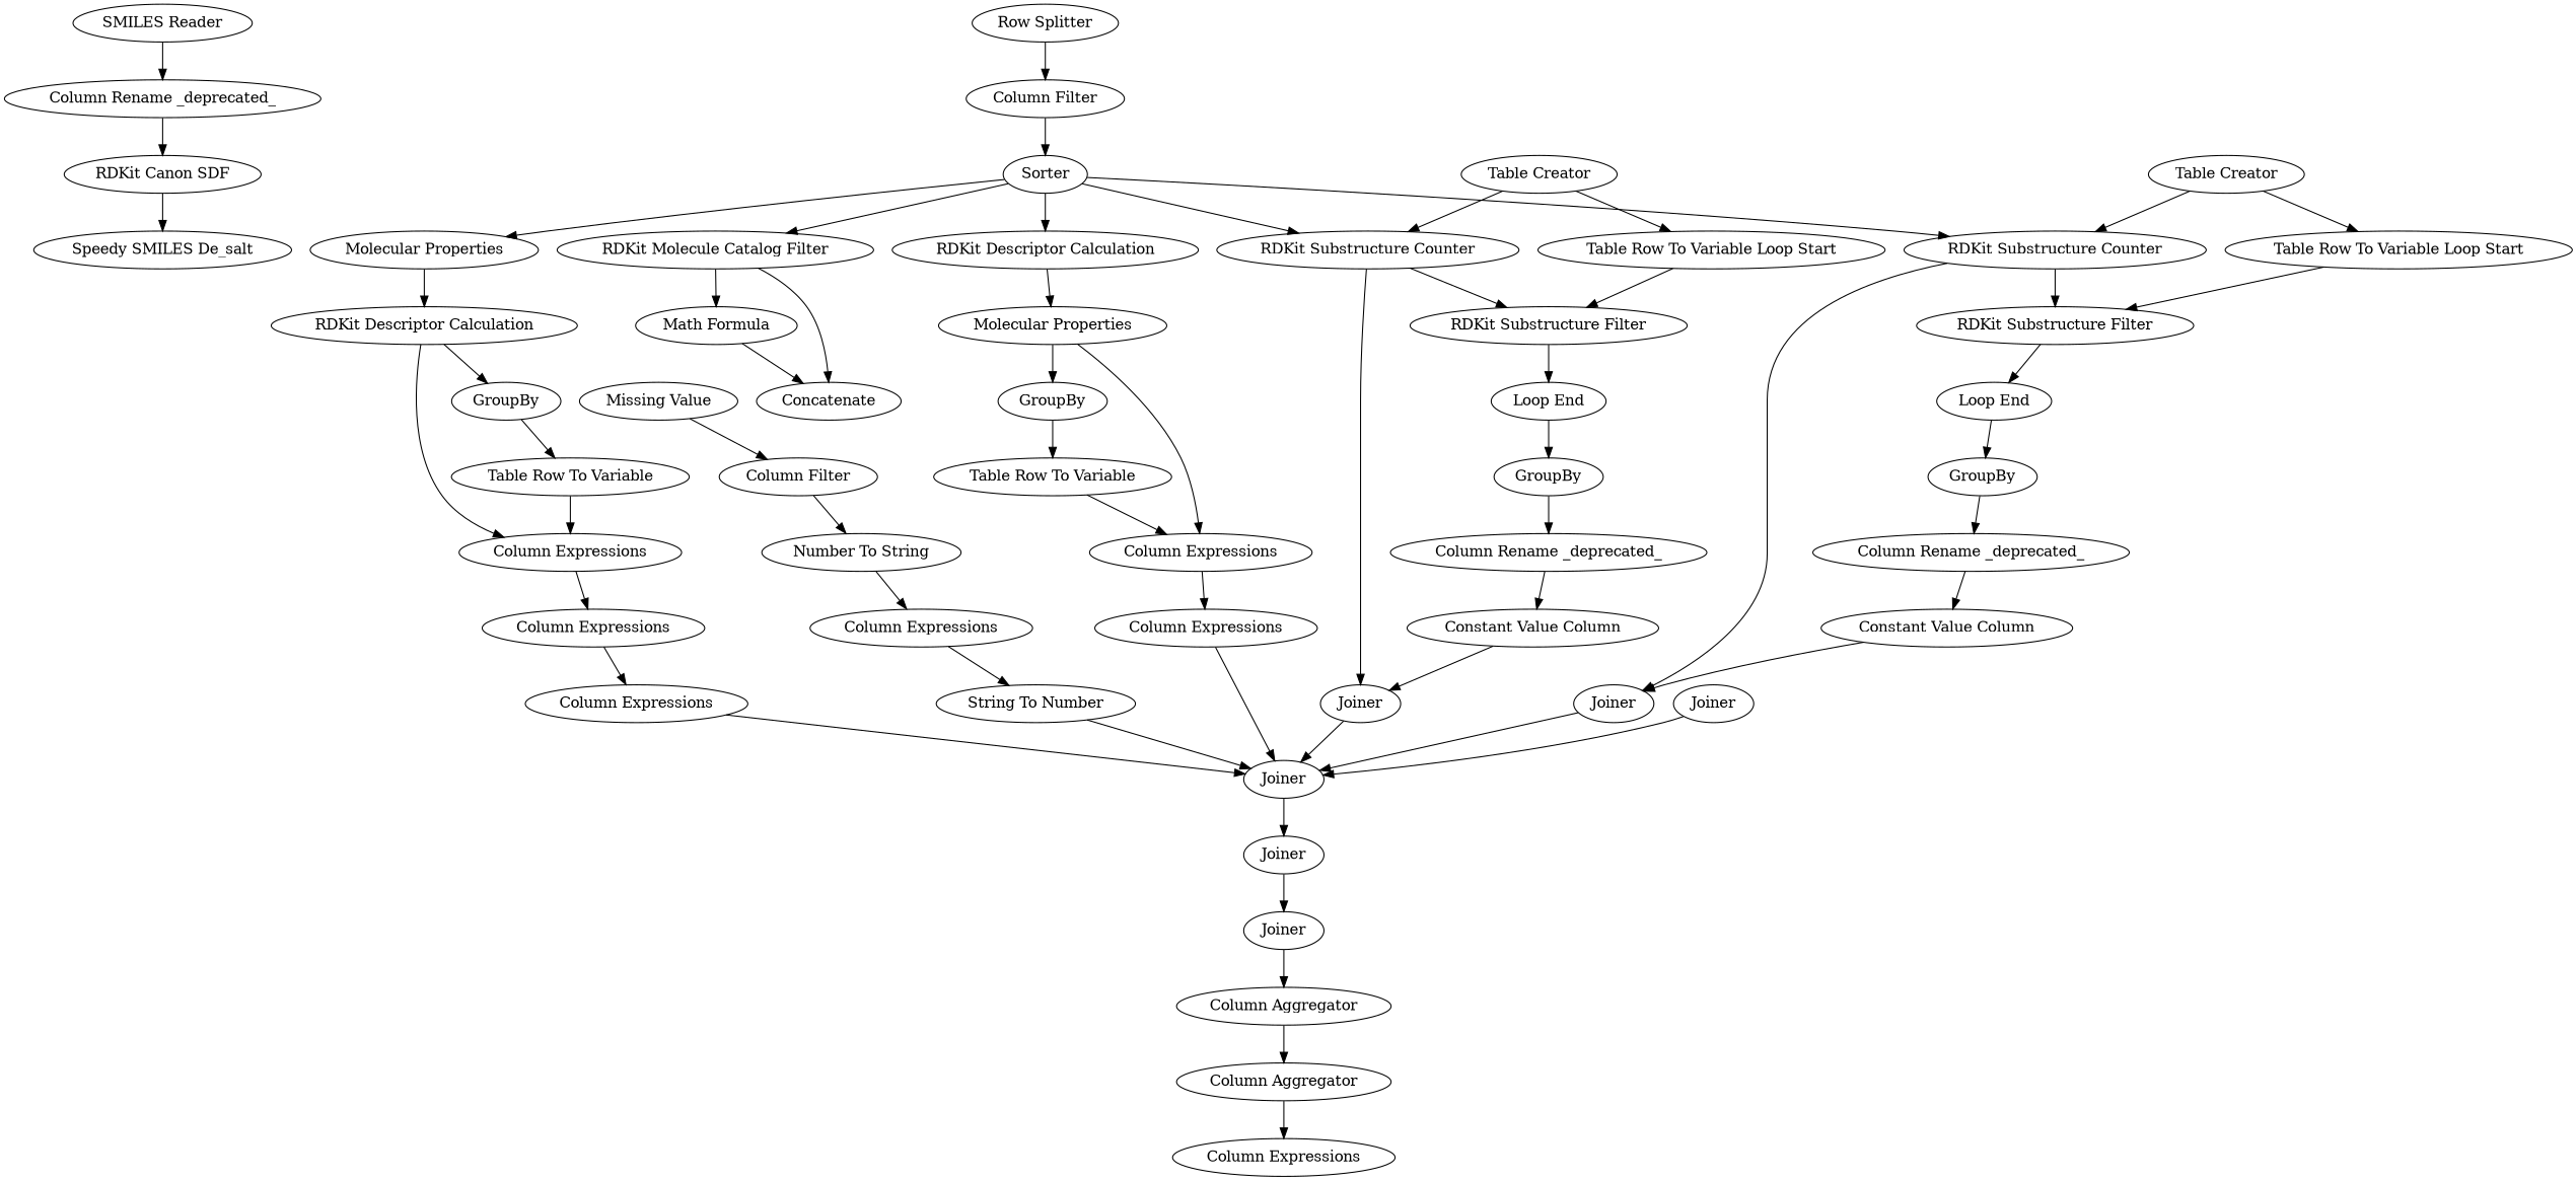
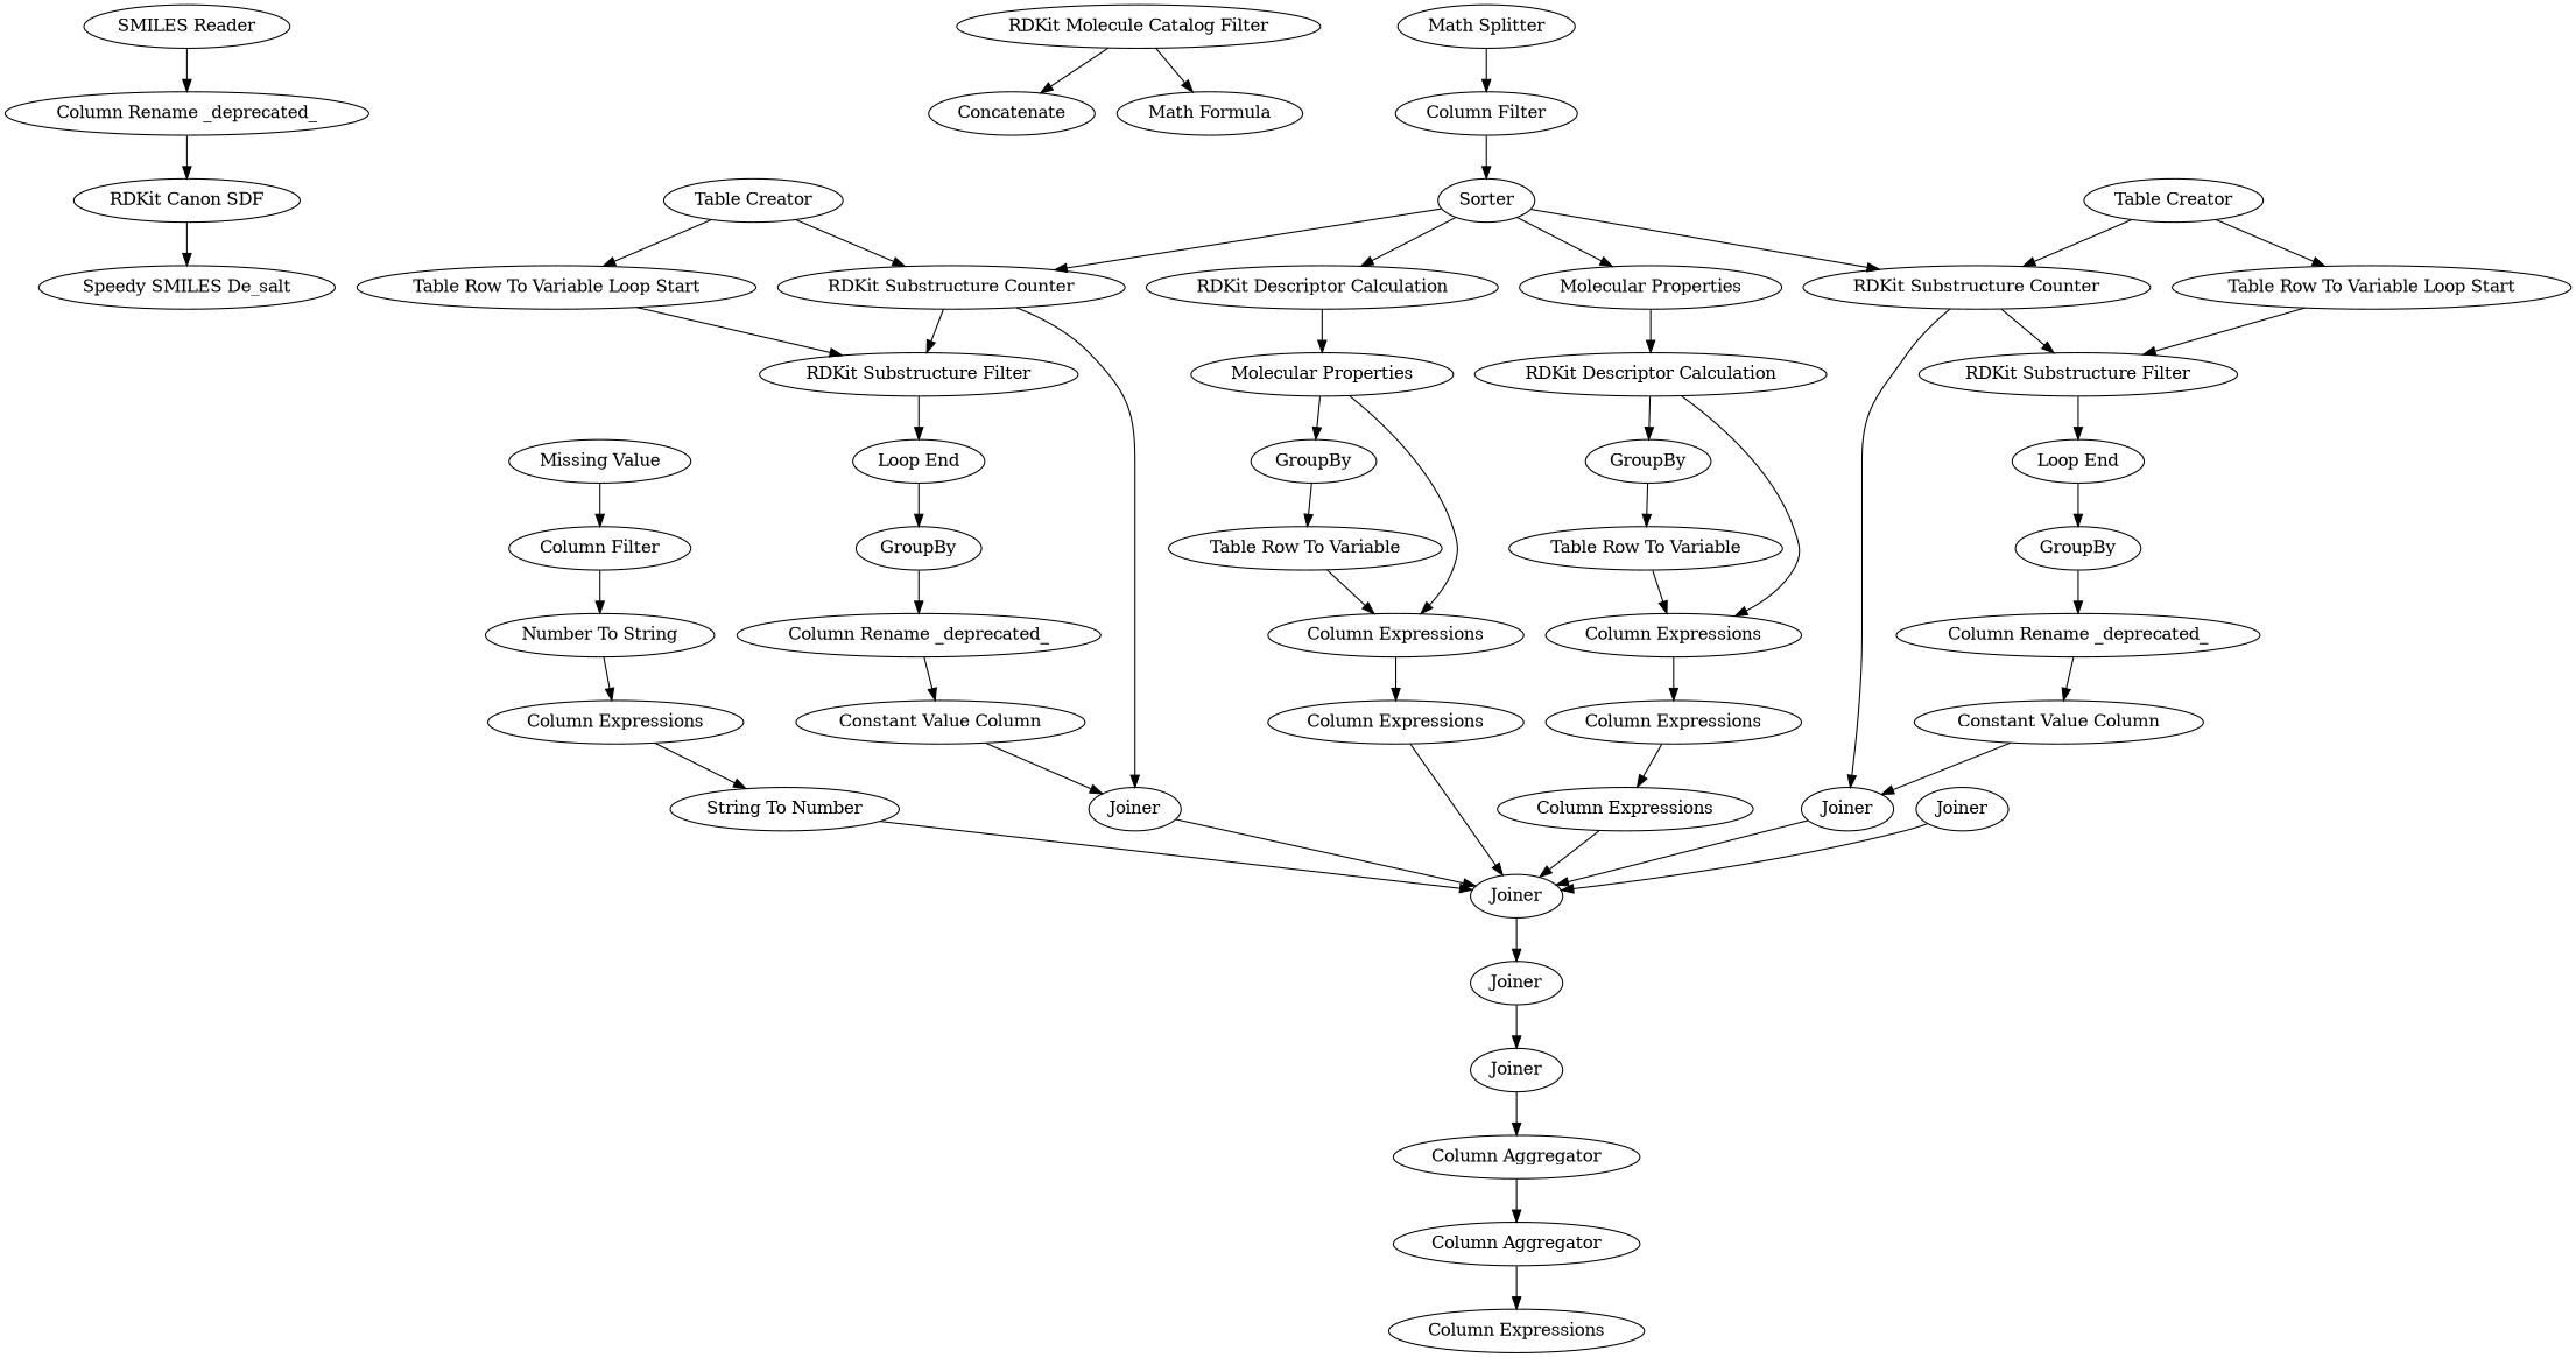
  digraph {
    rankdir=TB
    n1 [label="SMILES Reader"]
    n2 [label="Column Rename _deprecated_"]
    n3 [label="RDKit Canon SDF"]
    n4 [label="RDKit Molecule Catalog Filter"]
    n5 [label=Concatenate]
    n6 [label="Math Formula"]
    n7 [label="Missing Value"]
    n8 [label="Column Filter"]
    n9 [label="Number To String"]
    n10 [label="Column Expressions"]
    n11 [label="String To Number"]
    n12 [label=Joiner]
    n13 [label=Joiner]
    n14 [label="RDKit Descriptor Calculation"]
    n15 [label="Molecular Properties"]
    n16 [label=GroupBy]
    n17 [label="Column Expressions"]
    n18 [label="Table Row To Variable"]
    n19 [label="Column Expressions"]
    n20 [label="RDKit Substructure Counter"]
    n21 [label="RDKit Substructure Filter"]
    n22 [label=Joiner]
    n23 [label="Loop End"]
    n24 [label="Table Creator"]
    n25 [label="Table Row To Variable Loop Start"]
    n26 [label=GroupBy]
    n27 [label="Column Rename _deprecated_"]
    n28 [label="Constant Value Column"]
    n29 [label="Table Creator"]
    n30 [label="RDKit Substructure Counter"]
    n31 [label="Table Row To Variable Loop Start"]
    n32 [label="RDKit Substructure Filter"]
    n33 [label=Joiner]
    n34 [label="Loop End"]
    n35 [label=GroupBy]
    n36 [label="Column Rename _deprecated_"]
    n37 [label="Constant Value Column"]
    n38 [label="Molecular Properties"]
    n39 [label="RDKit Descriptor Calculation"]
    n40 [label=GroupBy]
    n41 [label="Column Expressions"]
    n42 [label="Table Row To Variable"]
    n43 [label="Column Expressions"]
    n44 [label="Column Expressions"]
    n45 [label=Joiner]
    n46 [label=Joiner]
    n47 [label="Column Aggregator"]
    n48 [label="Column Aggregator"]
    n49 [label="Column Expressions"]
    n50 [label=Sorter]
    n51 [label="Speedy SMILES De_salt"]
-   n52 [label="Row Splitter"]
+   n52 [label="Math Splitter"]
    n53 [label="Column Filter"]
    n1 -> n2
    n2 -> n3
    n3 -> n51
    n4 -> n5
    n4 -> n6
-   n6 -> n5
    n7 -> n8
    n8 -> n9
    n9 -> n10
    n10 -> n11
    n11 -> n12
    n12 -> n13
    n13 -> n46
    n14 -> n15
    n15 -> n16
    n15 -> n17
    n16 -> n18
    n17 -> n19
    n18 -> n17
    n19 -> n12
    n20 -> n21
    n20 -> n22
    n21 -> n23
    n22 -> n12
    n23 -> n26
    n24 -> n20
    n24 -> n25
    n25 -> n21
    n26 -> n27
    n27 -> n28
    n28 -> n22
    n29 -> n30
    n29 -> n31
    n30 -> n32
    n30 -> n33
    n31 -> n32
    n32 -> n34
    n33 -> n12
    n34 -> n35
    n35 -> n36
    n36 -> n37
    n37 -> n33
    n38 -> n39
    n39 -> n40
    n39 -> n41
    n40 -> n42
    n41 -> n43
    n42 -> n41
    n43 -> n44
    n44 -> n12
    n45 -> n12
    n46 -> n47
    n47 -> n48
    n48 -> n49
-   n50 -> n4
    n50 -> n14
    n50 -> n20
    n50 -> n30
    n50 -> n38
    n52 -> n53
    n53 -> n50
  }
